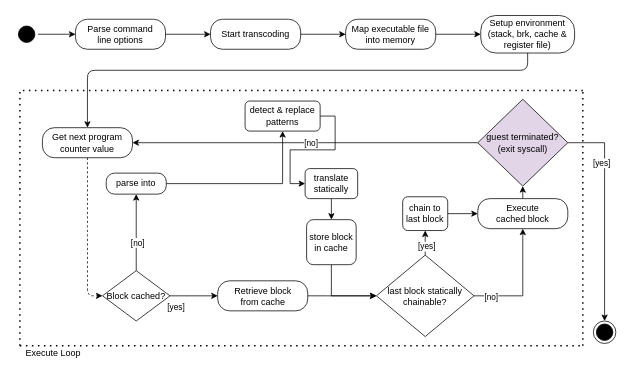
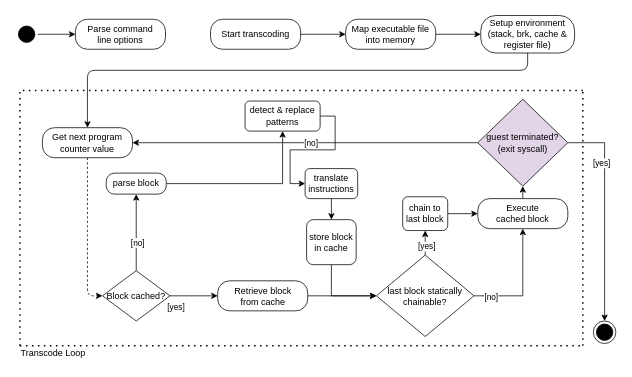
  <mxCell id="0" />
  <mxCell id="1" parent="0" />
  <mxCell id="2" style="edgeStyle=orthogonalEdgeStyle;rounded=1;orthogonalLoop=1;jettySize=auto;html=1;entryX=0;entryY=0.5;entryDx=0;entryDy=0;" parent="1" source="3" target="5" edge="1"><mxGeometry relative="1" as="geometry" /></mxCell>
  <mxCell id="3" value="" style="ellipse;html=1;shape=startState;fillColor=#000000;" parent="1" vertex="1"><mxGeometry x="20" y="30" width="30" height="30" as="geometry" /></mxCell>
- <mxCell id="4" style="edgeStyle=orthogonalEdgeStyle;rounded=1;orthogonalLoop=1;jettySize=auto;html=1;entryX=0;entryY=0.5;entryDx=0;entryDy=0;" parent="1" source="5" target="7" edge="1"><mxGeometry relative="1" as="geometry" /></mxCell>
  <mxCell id="5" value="Parse command&lt;br&gt;line options" style="rounded=1;whiteSpace=wrap;html=1;arcSize=40;" parent="1" vertex="1"><mxGeometry x="100" y="25" width="120" height="40" as="geometry" /></mxCell>
  <mxCell id="6" style="edgeStyle=orthogonalEdgeStyle;rounded=1;orthogonalLoop=1;jettySize=auto;html=1;entryX=0;entryY=0.5;entryDx=0;entryDy=0;" parent="1" source="7" target="9" edge="1"><mxGeometry relative="1" as="geometry" /></mxCell>
  <mxCell id="7" value="Start transcoding" style="rounded=1;whiteSpace=wrap;html=1;arcSize=40;" parent="1" vertex="1"><mxGeometry x="280" y="25" width="120" height="40" as="geometry" /></mxCell>
  <mxCell id="8" style="edgeStyle=orthogonalEdgeStyle;rounded=1;orthogonalLoop=1;jettySize=auto;html=1;entryX=0;entryY=0.5;entryDx=0;entryDy=0;" parent="1" source="9" target="11" edge="1"><mxGeometry relative="1" as="geometry" /></mxCell>
  <mxCell id="9" value="Map executable file into memory" style="rounded=1;whiteSpace=wrap;html=1;arcSize=40;" parent="1" vertex="1"><mxGeometry x="460" y="25" width="120" height="40" as="geometry" /></mxCell>
  <mxCell id="10" style="edgeStyle=orthogonalEdgeStyle;rounded=1;orthogonalLoop=1;jettySize=auto;html=1;entryX=0.5;entryY=0;entryDx=0;entryDy=0;" parent="1" source="11" target="14" edge="1"><mxGeometry relative="1" as="geometry"><Array as="points"><mxPoint x="703" y="93" /><mxPoint x="116" y="93" /></Array></mxGeometry></mxCell>
  <mxCell id="11" value="Setup environment (stack, brk, cache &amp;amp; register file)" style="rounded=1;whiteSpace=wrap;html=1;arcSize=40;" parent="1" vertex="1"><mxGeometry x="640" y="20" width="125" height="50" as="geometry" /></mxCell>
  <mxCell id="12" value="" style="ellipse;html=1;shape=endState;fillColor=#000000;" parent="1" vertex="1"><mxGeometry x="790" y="427" width="30" height="30" as="geometry" /></mxCell>
  <mxCell id="13" style="edgeStyle=orthogonalEdgeStyle;rounded=1;orthogonalLoop=1;jettySize=auto;html=1;entryX=0;entryY=0.5;entryDx=0;entryDy=0;dashed=1;" parent="1" source="14" target="21" edge="1"><mxGeometry relative="1" as="geometry"><mxPoint x="42" y="213" as="targetPoint" /><Array as="points"><mxPoint x="116" y="303" /><mxPoint x="116" y="303" /></Array></mxGeometry></mxCell>
  <mxCell id="14" value="Get next program counter value" style="rounded=1;whiteSpace=wrap;html=1;arcSize=40;" parent="1" vertex="1"><mxGeometry x="56" y="169.5" width="120" height="40" as="geometry" /></mxCell>
  <mxCell id="15" style="edgeStyle=orthogonalEdgeStyle;rounded=0;orthogonalLoop=1;jettySize=auto;html=1;exitX=1;exitY=0.5;exitDx=0;exitDy=0;entryX=0;entryY=0.5;entryDx=0;entryDy=0;" edge="1" parent="1" source="16" target="36"><mxGeometry relative="1" as="geometry"><Array as="points"><mxPoint x="436" y="394" /><mxPoint x="436" y="394" /></Array></mxGeometry></mxCell>
  <mxCell id="16" value="Retrieve block&lt;br&gt;from cache" style="rounded=1;whiteSpace=wrap;html=1;arcSize=40;" parent="1" vertex="1"><mxGeometry x="289.5" y="373.5" width="120" height="40" as="geometry" /></mxCell>
  <mxCell id="17" style="edgeStyle=orthogonalEdgeStyle;rounded=1;orthogonalLoop=1;jettySize=auto;html=1;entryX=0;entryY=0.5;entryDx=0;entryDy=0;" parent="1" source="21" target="16" edge="1"><mxGeometry relative="1" as="geometry" /></mxCell>
  <mxCell id="18" value="[yes]" style="edgeLabel;html=1;align=center;verticalAlign=middle;resizable=0;points=[];" parent="17" vertex="1" connectable="0"><mxGeometry x="-0.794" relative="1" as="geometry"><mxPoint y="15" as="offset" /></mxGeometry></mxCell>
  <mxCell id="19" style="edgeStyle=orthogonalEdgeStyle;rounded=0;orthogonalLoop=1;jettySize=auto;html=1;exitX=0.5;exitY=0;exitDx=0;exitDy=0;entryX=0.5;entryY=1;entryDx=0;entryDy=0;" edge="1" parent="1" source="21" target="23"><mxGeometry relative="1" as="geometry" /></mxCell>
  <mxCell id="20" value="[no]" style="edgeLabel;html=1;align=center;verticalAlign=middle;resizable=0;points=[];" vertex="1" connectable="0" parent="19"><mxGeometry x="-0.258" y="-1" relative="1" as="geometry"><mxPoint as="offset" /></mxGeometry></mxCell>
  <mxCell id="21" value="Block cached?" style="rhombus;whiteSpace=wrap;html=1;" parent="1" vertex="1"><mxGeometry x="136" y="360" width="90" height="67" as="geometry" /></mxCell>
  <mxCell id="22" style="edgeStyle=orthogonalEdgeStyle;rounded=0;orthogonalLoop=1;jettySize=auto;html=1;exitX=1;exitY=0.5;exitDx=0;exitDy=0;" edge="1" parent="1" source="23" target="27"><mxGeometry relative="1" as="geometry" /></mxCell>
- <mxCell id="23" value="parse into" style="rounded=1;whiteSpace=wrap;html=1;arcSize=40;" parent="1" vertex="1"><mxGeometry x="141" y="230" width="80" height="28" as="geometry" /></mxCell>
+ <mxCell id="23" value="parse block" style="rounded=1;whiteSpace=wrap;html=1;arcSize=40;" parent="1" vertex="1"><mxGeometry x="141" y="230" width="80" height="28" as="geometry" /></mxCell>
  <mxCell id="24" style="edgeStyle=orthogonalEdgeStyle;rounded=0;orthogonalLoop=1;jettySize=auto;html=1;exitX=0.5;exitY=0;exitDx=0;exitDy=0;entryX=0.5;entryY=1;entryDx=0;entryDy=0;" edge="1" parent="1" source="25" target="41"><mxGeometry relative="1" as="geometry" /></mxCell>
  <mxCell id="25" value="Execute&lt;br&gt;cached block" style="rounded=1;whiteSpace=wrap;html=1;arcSize=40;" parent="1" vertex="1"><mxGeometry x="636" y="264" width="120" height="40" as="geometry" /></mxCell>
  <mxCell id="26" style="edgeStyle=orthogonalEdgeStyle;rounded=0;orthogonalLoop=1;jettySize=auto;html=1;exitX=1;exitY=0.5;exitDx=0;exitDy=0;entryX=0;entryY=0.5;entryDx=0;entryDy=0;" edge="1" parent="1" source="27" target="29"><mxGeometry relative="1" as="geometry" /></mxCell>
  <mxCell id="27" value="detect &amp;amp; replace patterns" style="rounded=1;whiteSpace=wrap;html=1;" vertex="1" parent="1"><mxGeometry x="326" y="134" width="100" height="40" as="geometry" /></mxCell>
  <mxCell id="28" style="edgeStyle=orthogonalEdgeStyle;rounded=0;orthogonalLoop=1;jettySize=auto;html=1;exitX=0.5;exitY=1;exitDx=0;exitDy=0;entryX=0.5;entryY=0;entryDx=0;entryDy=0;" edge="1" parent="1" source="29" target="31"><mxGeometry relative="1" as="geometry" /></mxCell>
- <mxCell id="29" value="translate statically" style="rounded=1;whiteSpace=wrap;html=1;" vertex="1" parent="1"><mxGeometry x="406" y="224" width="70" height="40" as="geometry" /></mxCell>
+ <mxCell id="29" value="translate instructions" style="rounded=1;whiteSpace=wrap;html=1;" vertex="1" parent="1"><mxGeometry x="406" y="224" width="70" height="40" as="geometry" /></mxCell>
  <mxCell id="30" style="edgeStyle=orthogonalEdgeStyle;rounded=0;orthogonalLoop=1;jettySize=auto;html=1;exitX=0.5;exitY=1;exitDx=0;exitDy=0;entryX=0;entryY=0.5;entryDx=0;entryDy=0;" edge="1" parent="1" source="31" target="36"><mxGeometry relative="1" as="geometry"><Array as="points"><mxPoint x="441" y="394" /></Array></mxGeometry></mxCell>
  <mxCell id="31" value="store block in cache" style="rounded=1;whiteSpace=wrap;html=1;" vertex="1" parent="1"><mxGeometry x="408" y="292" width="66" height="60" as="geometry" /></mxCell>
  <mxCell id="32" style="edgeStyle=orthogonalEdgeStyle;rounded=0;orthogonalLoop=1;jettySize=auto;html=1;exitX=1;exitY=0.5;exitDx=0;exitDy=0;entryX=0.5;entryY=1;entryDx=0;entryDy=0;" edge="1" parent="1" source="36" target="25"><mxGeometry relative="1" as="geometry" /></mxCell>
  <mxCell id="33" value="[no]" style="edgeLabel;html=1;align=center;verticalAlign=middle;resizable=0;points=[];" vertex="1" connectable="0" parent="32"><mxGeometry x="-0.713" y="-1" relative="1" as="geometry"><mxPoint y="1" as="offset" /></mxGeometry></mxCell>
  <mxCell id="34" style="edgeStyle=orthogonalEdgeStyle;rounded=0;orthogonalLoop=1;jettySize=auto;html=1;exitX=0.5;exitY=0;exitDx=0;exitDy=0;entryX=0.5;entryY=1;entryDx=0;entryDy=0;" edge="1" parent="1" source="36" target="43"><mxGeometry relative="1" as="geometry" /></mxCell>
  <mxCell id="35" value="[yes]" style="edgeLabel;html=1;align=center;verticalAlign=middle;resizable=0;points=[];" vertex="1" connectable="0" parent="34"><mxGeometry x="-0.252" y="-1" relative="1" as="geometry"><mxPoint as="offset" /></mxGeometry></mxCell>
  <mxCell id="36" value="last block statically chainable?" style="rhombus;whiteSpace=wrap;html=1;" vertex="1" parent="1"><mxGeometry x="501" y="339.25" width="130" height="108.5" as="geometry" /></mxCell>
  <mxCell id="37" style="edgeStyle=orthogonalEdgeStyle;rounded=0;orthogonalLoop=1;jettySize=auto;html=1;exitX=0;exitY=0.5;exitDx=0;exitDy=0;entryX=1;entryY=0.5;entryDx=0;entryDy=0;" edge="1" parent="1" source="41" target="14"><mxGeometry relative="1" as="geometry" /></mxCell>
  <mxCell id="38" value="[no]" style="edgeLabel;html=1;align=center;verticalAlign=middle;resizable=0;points=[];" vertex="1" connectable="0" parent="37"><mxGeometry x="0.629" y="-3" relative="1" as="geometry"><mxPoint x="152" y="3" as="offset" /></mxGeometry></mxCell>
  <mxCell id="39" style="edgeStyle=orthogonalEdgeStyle;rounded=0;orthogonalLoop=1;jettySize=auto;html=1;exitX=1;exitY=0.5;exitDx=0;exitDy=0;entryX=0.5;entryY=0;entryDx=0;entryDy=0;" edge="1" parent="1" source="41" target="12"><mxGeometry relative="1" as="geometry"><mxPoint x="801" y="397" as="targetPoint" /></mxGeometry></mxCell>
  <mxCell id="40" value="[yes]" style="edgeLabel;html=1;align=center;verticalAlign=middle;resizable=0;points=[];" vertex="1" connectable="0" parent="39"><mxGeometry x="-0.785" y="-13" relative="1" as="geometry"><mxPoint x="13" y="14" as="offset" /></mxGeometry></mxCell>
  <mxCell id="41" value="&lt;div&gt;guest terminated?&lt;/div&gt;&lt;div&gt;(exit syscall)&lt;br&gt;&lt;/div&gt;" style="rhombus;whiteSpace=wrap;html=1;fillColor=#e1d5e7;" vertex="1" parent="1"><mxGeometry x="636" y="131.63" width="120" height="115.75" as="geometry" /></mxCell>
  <mxCell id="42" style="edgeStyle=orthogonalEdgeStyle;rounded=0;orthogonalLoop=1;jettySize=auto;html=1;exitX=1;exitY=0.5;exitDx=0;exitDy=0;entryX=0;entryY=0.5;entryDx=0;entryDy=0;" edge="1" parent="1" source="43" target="25"><mxGeometry relative="1" as="geometry" /></mxCell>
  <mxCell id="43" value="chain to last block" style="rounded=1;whiteSpace=wrap;html=1;" vertex="1" parent="1"><mxGeometry x="536" y="261.5" width="60" height="45" as="geometry" /></mxCell>
  <mxCell id="44" value="" style="endArrow=none;dashed=1;html=1;dashPattern=1 3;strokeWidth=2;" edge="1" parent="1"><mxGeometry width="50" height="50" relative="1" as="geometry"><mxPoint x="26" y="460" as="sourcePoint" /><mxPoint x="26" y="120" as="targetPoint" /></mxGeometry></mxCell>
  <mxCell id="45" value="" style="endArrow=none;dashed=1;html=1;dashPattern=1 3;strokeWidth=2;" edge="1" parent="1"><mxGeometry width="50" height="50" relative="1" as="geometry"><mxPoint x="26" y="460" as="sourcePoint" /><mxPoint x="776" y="460" as="targetPoint" /></mxGeometry></mxCell>
  <mxCell id="46" value="" style="endArrow=none;dashed=1;html=1;dashPattern=1 3;strokeWidth=2;" edge="1" parent="1"><mxGeometry width="50" height="50" relative="1" as="geometry"><mxPoint x="776" y="460" as="sourcePoint" /><mxPoint x="776" y="120" as="targetPoint" /></mxGeometry></mxCell>
  <mxCell id="47" value="" style="endArrow=none;dashed=1;html=1;dashPattern=1 3;strokeWidth=2;" edge="1" parent="1"><mxGeometry width="50" height="50" relative="1" as="geometry"><mxPoint x="30" y="120" as="sourcePoint" /><mxPoint x="780" y="120" as="targetPoint" /></mxGeometry></mxCell>
- <mxCell id="48" value="Execute Loop" style="text;html=1;align=center;verticalAlign=middle;resizable=0;points=[];autosize=1;" vertex="1" parent="1"><mxGeometry x="20" y="460" width="100" height="20" as="geometry" /></mxCell>
+ <mxCell id="48" value="Transcode Loop" style="text;html=1;align=center;verticalAlign=middle;resizable=0;points=[];autosize=1;" vertex="1" parent="1"><mxGeometry x="20" y="460" width="100" height="20" as="geometry" /></mxCell>
